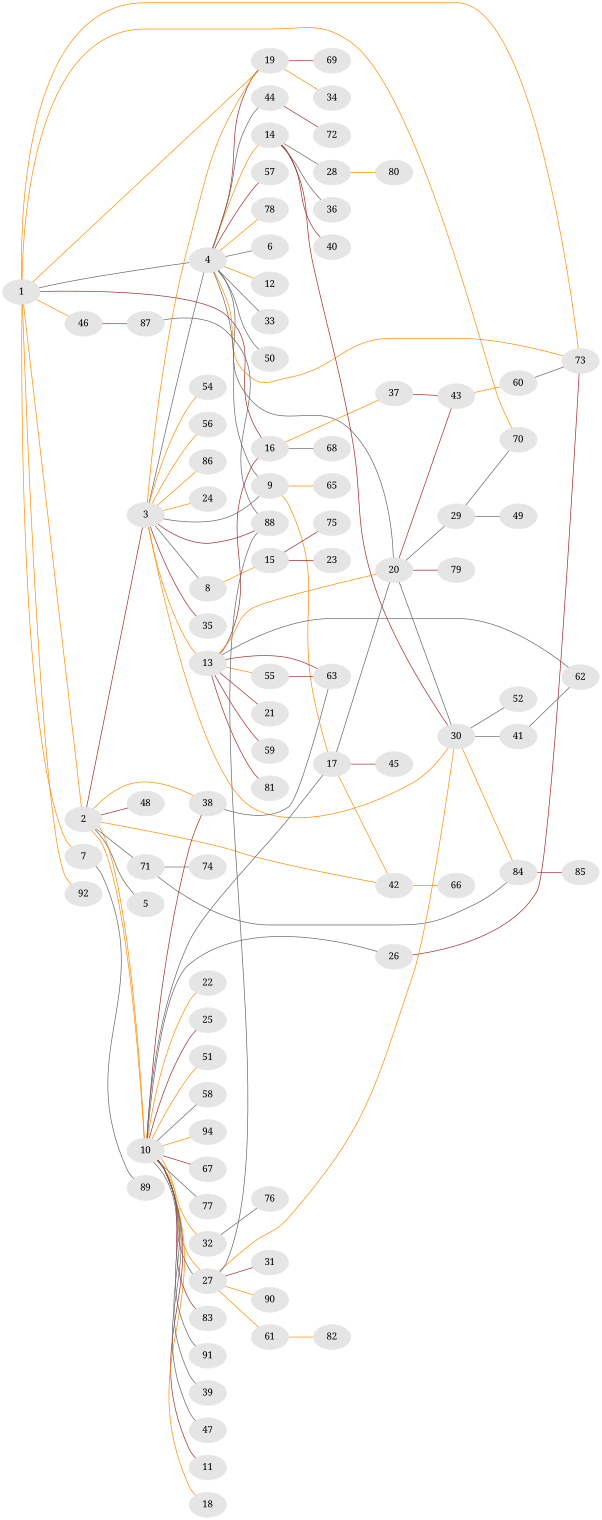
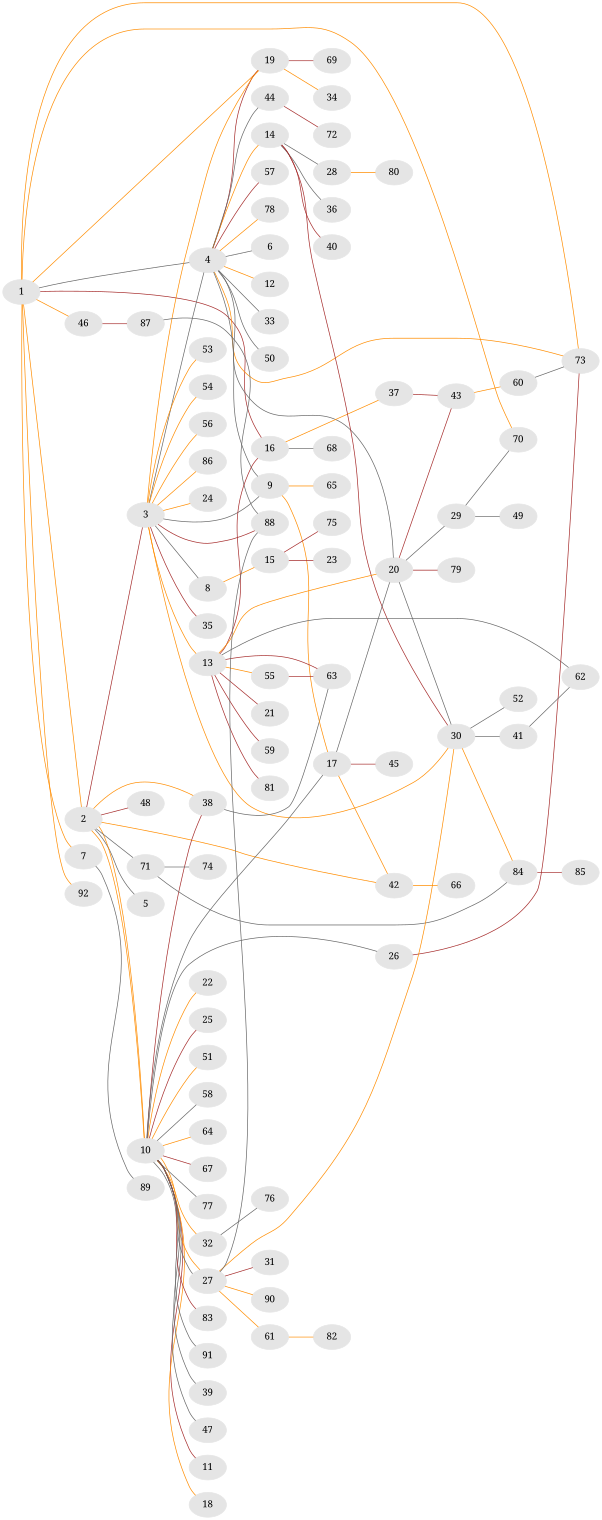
  graph {
    fontname="Noto Serif"
    rankdir=LR
    node [color=gray90 fontname="Noto Serif" style=filled]
    edge [color=darkorange fontname="Noto Serif"]
    1
    2
    4
    7
    16
    19
    46
    70
    73
    92
    3
    5
    10
    38
    42
    48
    71
    9
    6
    12
    14
    20
    33
    44
    50
    57
    78
    89
    37
    68
    34
    69
    87
    8
    13
    24
    30
    35
+   53
    54
    56
    86
    88
    17
    11
    18
    22
    25
    26
    27
    32
    39
    47
    51
    58
-   64 [label=94]
+   64
    67
    77
    83
    91
    63
    66
    84
    74
    15
    65
    21
    55
    59
    62
    81
    41
    52
    28
    36
    40
    29
    43
    79
    72
    23
    75
    45
    31
    61
    90
    76
    80
    49
    60
    82
    85
    1 -- 2
    1 -- 4 [color=gray40]
    1 -- 7
    1 -- 16 [color=brown]
    1 -- 19
    1 -- 46
    1 -- 70
    1 -- 73
    1 -- 92
    2 -- 3 [color=brown]
    2 -- 5 [color=gray40]
    2 -- 10
    2 -- 10
    2 -- 38
    2 -- 42
    2 -- 48 [color=brown]
    2 -- 71 [color=gray40]
    4 -- 19 [color=brown]
    4 -- 73
    4 -- 9 [color=gray40]
    4 -- 6 [color=gray40]
    4 -- 12
    4 -- 14
    4 -- 20 [color=gray40]
    4 -- 33 [color=gray40]
    4 -- 44 [color=gray40]
    4 -- 50 [color=gray40]
    4 -- 57 [color=brown]
    4 -- 78
    7 -- 89 [color=gray40]
    16 -- 37
    16 -- 68 [color=gray40]
    19 -- 34
    19 -- 69 [color=brown]
    46 -- 87 [color=brown]
    3 -- 4 [color=gray40]
    3 -- 19
    3 -- 9 [color=gray40]
    3 -- 8 [color=gray40]
    3 -- 13
    3 -- 24
    3 -- 30
    3 -- 35 [color=brown]
+   3 -- 53
    3 -- 54
    3 -- 56
    3 -- 86
    3 -- 88 [color=brown]
    10 -- 38 [color=brown]
    10 -- 17 [color=gray40]
    10 -- 11 [color=brown]
    10 -- 18
    10 -- 22
    10 -- 25 [color=brown]
    10 -- 26 [color=gray40]
    10 -- 27 [color=gray40]
    10 -- 27
    10 -- 32
    10 -- 39 [color=gray40]
    10 -- 47 [color=gray40]
    10 -- 51
    10 -- 58 [color=gray40]
    10 -- 64
    10 -- 67 [color=brown]
    10 -- 77 [color=gray40]
    10 -- 83 [color=brown]
    10 -- 91 [color=gray40]
    38 -- 63 [color=gray40]
    42 -- 66
    71 -- 84 [color=gray40]
    71 -- 74 [color=gray40]
    9 -- 17
    9 -- 65
    14 -- 30 [color=brown]
    14 -- 28 [color=gray40]
    14 -- 36 [color=gray40]
    14 -- 40 [color=brown]
    20 -- 30 [color=gray40]
    20 -- 29 [color=gray40]
    20 -- 43 [color=brown]
    20 -- 79 [color=brown]
    44 -- 72 [color=brown]
    37 -- 43 [color=brown]
    87 -- 88 [color=gray40]
    8 -- 15
    13 -- 16 [color=brown]
    13 -- 20
    13 -- 63 [color=brown]
    13 -- 21 [color=brown]
    13 -- 55
    13 -- 59 [color=brown]
    13 -- 62 [color=gray40]
    13 -- 81 [color=brown]
    30 -- 84
    30 -- 41 [color=gray40]
    30 -- 52 [color=gray40]
    17 -- 42
    17 -- 20 [color=gray40]
    17 -- 45 [color=brown]
    26 -- 73 [color=brown]
    27 -- 30
    27 -- 88 [color=gray40]
    27 -- 31 [color=brown]
    27 -- 61
    27 -- 90
    32 -- 76 [color=gray40]
    84 -- 85 [color=brown]
    15 -- 23 [color=brown]
    15 -- 75 [color=brown]
    55 -- 63 [color=brown]
    41 -- 62 [color=gray40]
    28 -- 80
    29 -- 70 [color=gray40]
    29 -- 49 [color=gray40]
    43 -- 60
    61 -- 82
    60 -- 73 [color=gray40]
  }
